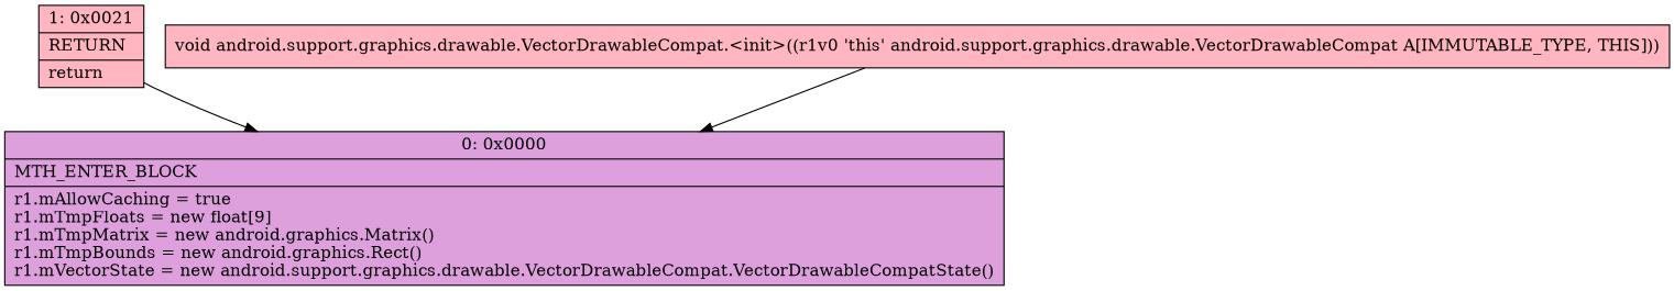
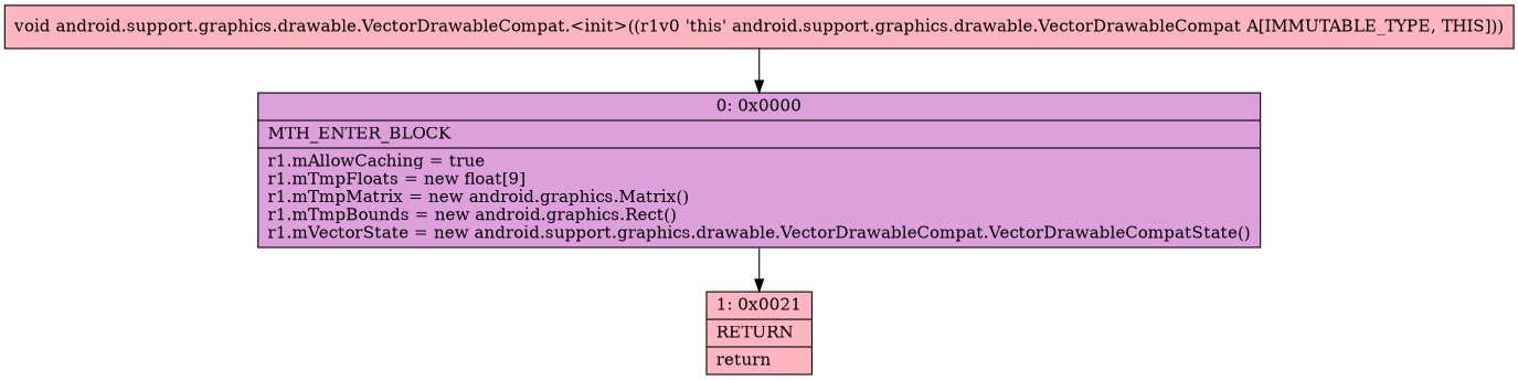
  digraph {
    node [shape=record style=filled fillcolor=lightpink]
    n1 [label="{0\:\ 0x0000|MTH_ENTER_BLOCK\l|r1.mAllowCaching = true\lr1.mTmpFloats = new float[9]\lr1.mTmpMatrix = new android.graphics.Matrix()\lr1.mTmpBounds = new android.graphics.Rect()\lr1.mVectorState = new android.support.graphics.drawable.VectorDrawableCompat.VectorDrawableCompatState()\l}" fillcolor=plum]
    n2 [label="{1\:\ 0x0021|RETURN\l|return\l}"]
    n3 [label="{void android.support.graphics.drawable.VectorDrawableCompat.\<init\>((r1v0 'this' android.support.graphics.drawable.VectorDrawableCompat A[IMMUTABLE_TYPE, THIS])) }"]
-   n2 -> n1
+   n1 -> n2
    n3 -> n1
  }
